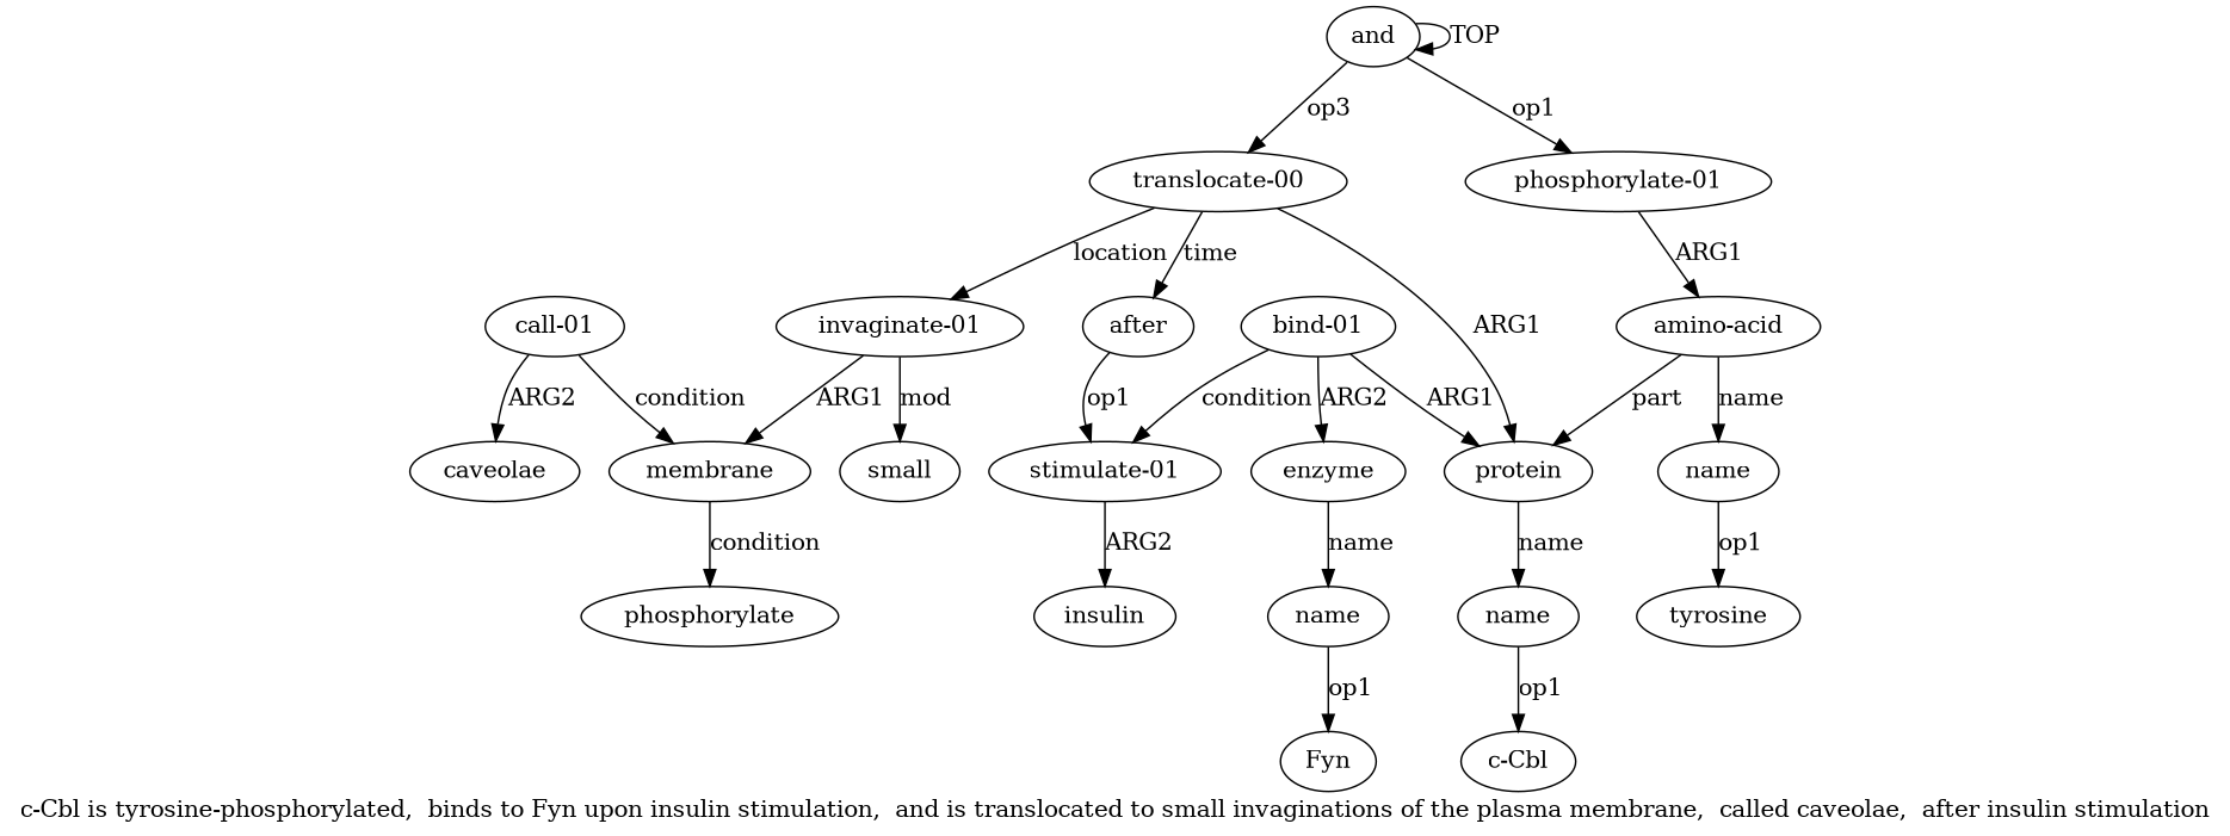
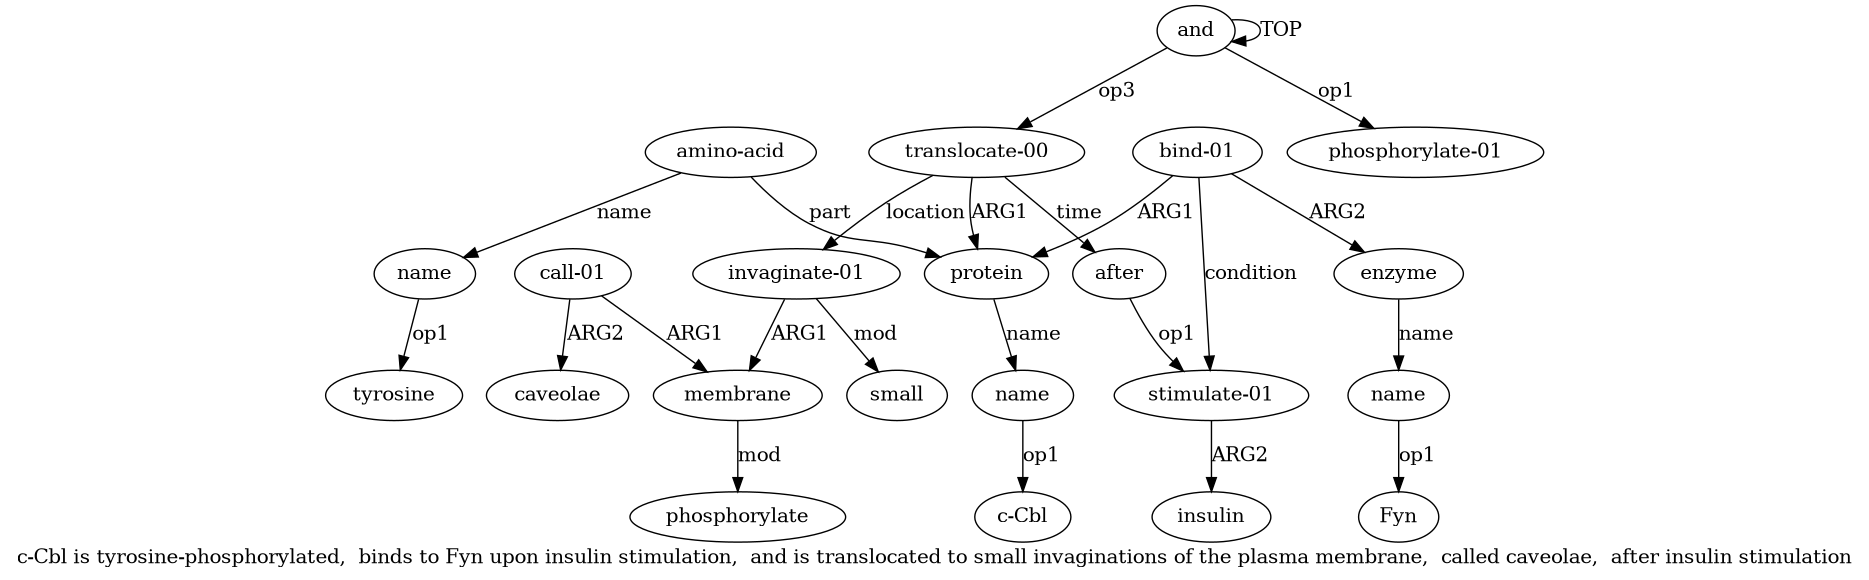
  digraph {
    label="c-Cbl is tyrosine-phosphorylated,  binds to Fyn upon insulin stimulation,  and is translocated to small invaginations of the plasma membrane,  called caveolae,  after insulin stimulation"
    node [color=black gold_ind=-1 gold_label=name test_ind=-1 test_label=name]
    edge [color=black gold_label=ARG1 test_label=ARG1]
    n1 [gold_label="c-Cbl" label="c-Cbl" test_label="c-Cbl"]
    n2 [gold_label=Fyn label=Fyn test_label=Fyn]
    n3 [gold_ind=15 gold_label="call-01" label="call-01" test_ind=15 test_label="call-01"]
    n4 [gold_ind=16 gold_label=caveolae label=caveolae test_ind=16 test_label=caveolae]
    n5 [gold_ind=13 gold_label=membrane label=membrane test_ind=13 test_label=membrane]
    n6 [gold_ind=14 gold_label=plasma label=phosphorylate test_ind=14 test_label=plasma]
    n7 [gold_ind=17 gold_label=small label=small test_ind=17 test_label=small]
    n8 [gold_ind=11 gold_label="translocate-00" label="translocate-00" test_ind=11 test_label="translocate-00"]
    n9 [gold_ind=12 gold_label="invaginate-01" label="invaginate-01" test_ind=12 test_label="invaginate-01"]
    n10 [gold_ind=18 gold_label=after label=after test_ind=18 test_label=after]
    n11 [gold_ind=4 gold_label=protein label=protein test_ind=4 test_label=protein]
    n12 [gold_ind=9 gold_label="stimulate-01" label="stimulate-01" test_ind=9 test_label="stimulate-01"]
    n13 [gold_ind=5 label=name test_ind=5]
    n14 [gold_ind=10 gold_label=insulin label=insulin test_ind=10 test_label=insulin]
    n15 [gold_ind=2 gold_label="amino-acid" label="amino-acid" test_ind=2 test_label="amino-acid"]
    n16 [gold_ind=3 label=name test_ind=3]
    n17 [gold_label=tyrosine label=tyrosine test_label=tyrosine]
    n18 [gold_ind=1 gold_label="phosphorylate-01" label="phosphorylate-01" test_ind=1 test_label="phosphorylate-01"]
    n19 [gold_ind=0 gold_label=and label=and test_ind=0 test_label=and]
    n20 [gold_ind=6 gold_label="bind-01" label="bind-01" test_ind=6 test_label="bind-01"]
    n21 [gold_ind=7 gold_label=enzyme label=enzyme test_ind=7 test_label=enzyme]
    n22 [gold_ind=8 label=name test_ind=8]
    n3 -> n4 [gold_label=ARG2 label=ARG2 test_label=ARG2]
-   n3 -> n5 [label=condition]
-   n5 -> n6 [gold_label=mod label=condition test_label=mod]
+   n3 -> n5 [label=ARG1]
+   n5 -> n6 [gold_label=mod label=mod test_label=mod]
    n8 -> n9 [gold_label=location label=location test_label=location]
    n8 -> n10 [gold_label=time label=time test_label=time]
    n8 -> n11 [label=ARG1]
    n9 -> n5 [label=ARG1]
    n9 -> n7 [gold_label=mod label=mod test_label=mod]
    n10 -> n12 [gold_label=op1 label=op1 test_label=op1]
    n11 -> n13 [gold_label=name label=name test_label=name]
    n12 -> n14 [gold_label=ARG2 label=ARG2 test_label=ARG2]
    n13 -> n1 [gold_label=op1 label=op1 test_label=op1]
    n15 -> n11 [gold_label=part label=part test_label=part]
    n15 -> n16 [gold_label=name label=name test_label=name]
    n16 -> n17 [gold_label=op1 label=op1 test_label=op1]
-   n18 -> n15 [label=ARG1]
    n19 -> n8 [gold_label=op3 label=op3 test_label=op3]
    n19 -> n18 [gold_label=op1 label=op1 test_label=op1]
    n19 -> n19 [gold_label=TOP label=TOP test_label=TOP]
    n20 -> n11 [label=ARG1]
    n20 -> n12 [gold_label=condition label=condition test_label=condition]
    n20 -> n21 [gold_label=ARG2 label=ARG2 test_label=ARG2]
    n21 -> n22 [gold_label=name label=name test_label=name]
    n22 -> n2 [gold_label=op1 label=op1 test_label=op1]
  }
